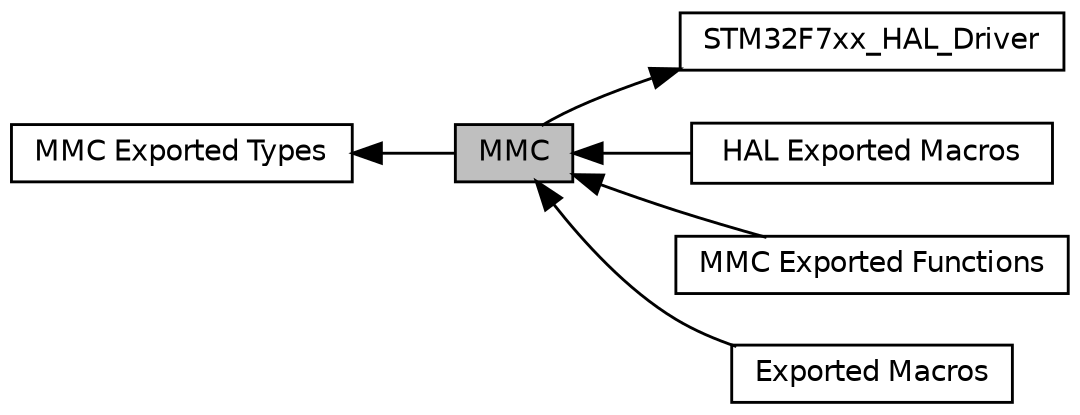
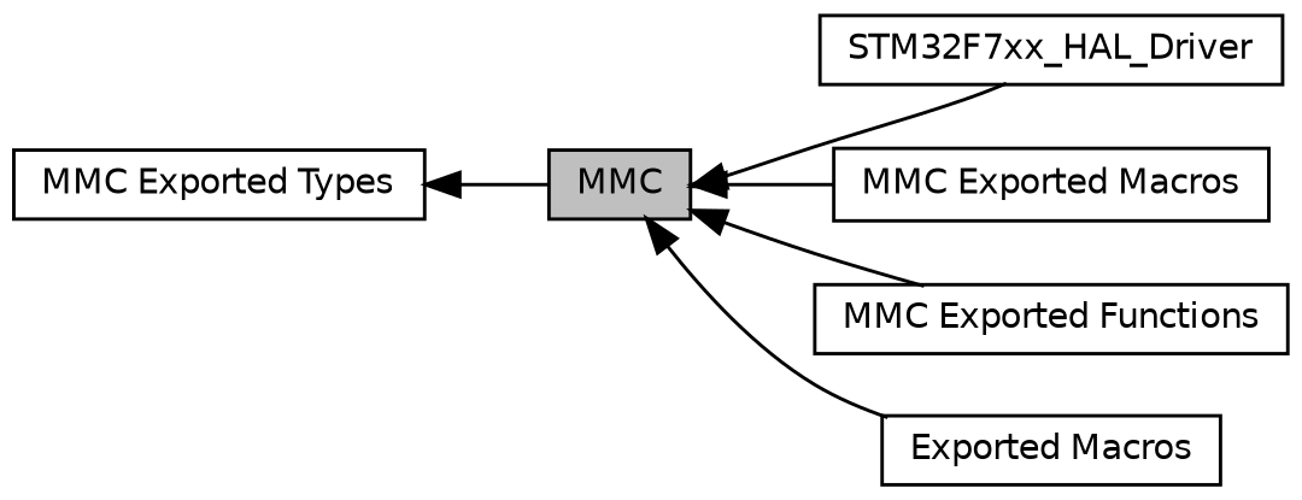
  digraph {
    rankdir=LR
    node [color=black fillcolor=white fontname=Helvetica fontsize=10 shape=record style=filled]
    edge [dir=back fontname=Helvetica fontsize=10 labelfontname=Helvetica labelfontsize=10 shape=plaintext style=solid]
-   n1 [height=0.2 label="HAL Exported Macros" width=0.4]
+   n1 [height=0.2 label="MMC Exported Macros" width=0.4]
    n2 [height=0.2 label="MMC Exported Functions" width=0.4]
    n3 [height=0.2 label=STM32F7xx_HAL_Driver width=0.4]
    n4 [fillcolor=grey75 fontcolor=black height=0.2 label=MMC width=0.4]
    n5 [height=0.2 label="Exported Macros" width=0.4]
    n6 [height=0.2 label="MMC Exported Types" width=0.4]
-   n3 -> n4
+   n4 -> n3
    n4 -> n1
    n4 -> n2
    n4 -> n5
    n6 -> n4
  }
